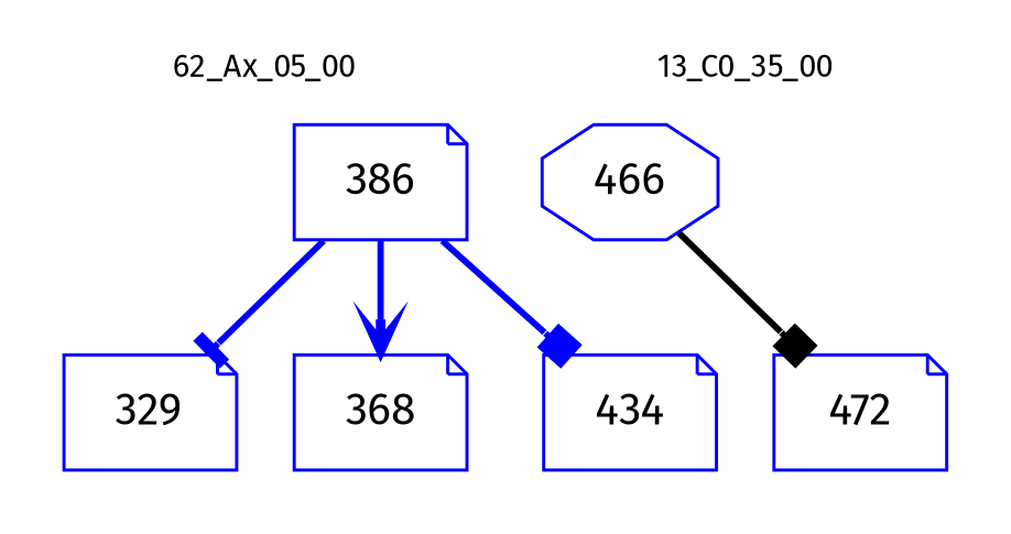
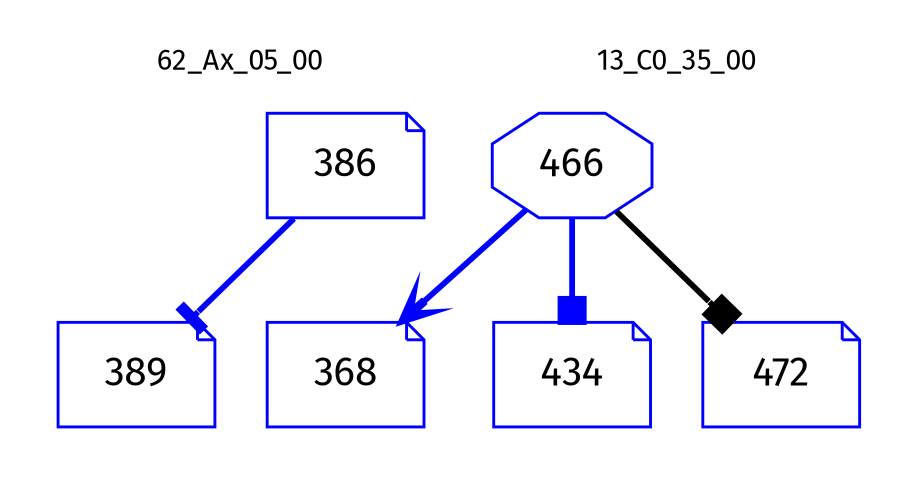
  digraph {
    fontname="Fira Sans"
    node [color=blue fontname="Fira Sans" shape=note]
    edge [arrowhead=box color=blue fontname="Fira Sans" style=bold]
    n1 [label=386]
    n2 [label=368]
-   n3 [label=329]
+   n3 [label=389]
    n4 [label=466 shape=octagon]
    n5 [label=434]
    n6 [label=472]
    subgraph cluster_1 {
      color=white
      fontsize=10
      label="62_Ax_05_00"
      n1
      n2
      n3
    }
    subgraph cluster_2 {
      color=white
      fontsize=10
      label="13_C0_35_00"
      n4
      n5
      n6
    }
-   n1 -> n2 [arrowhead=vee]
+   n4 -> n2 [arrowhead=vee]
    n1 -> n3 [arrowhead=tee]
-   n1 -> n5
+   n4 -> n5
    n4 -> n6 [color=black]
  }
